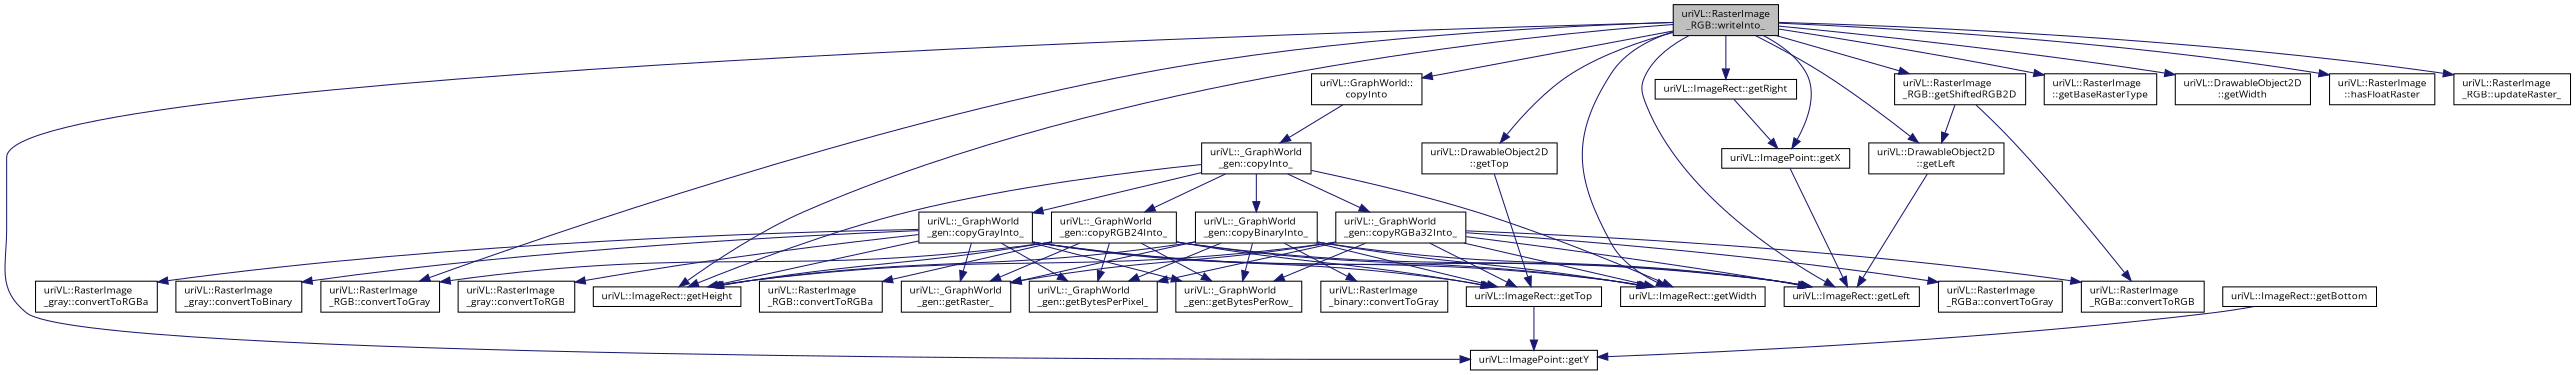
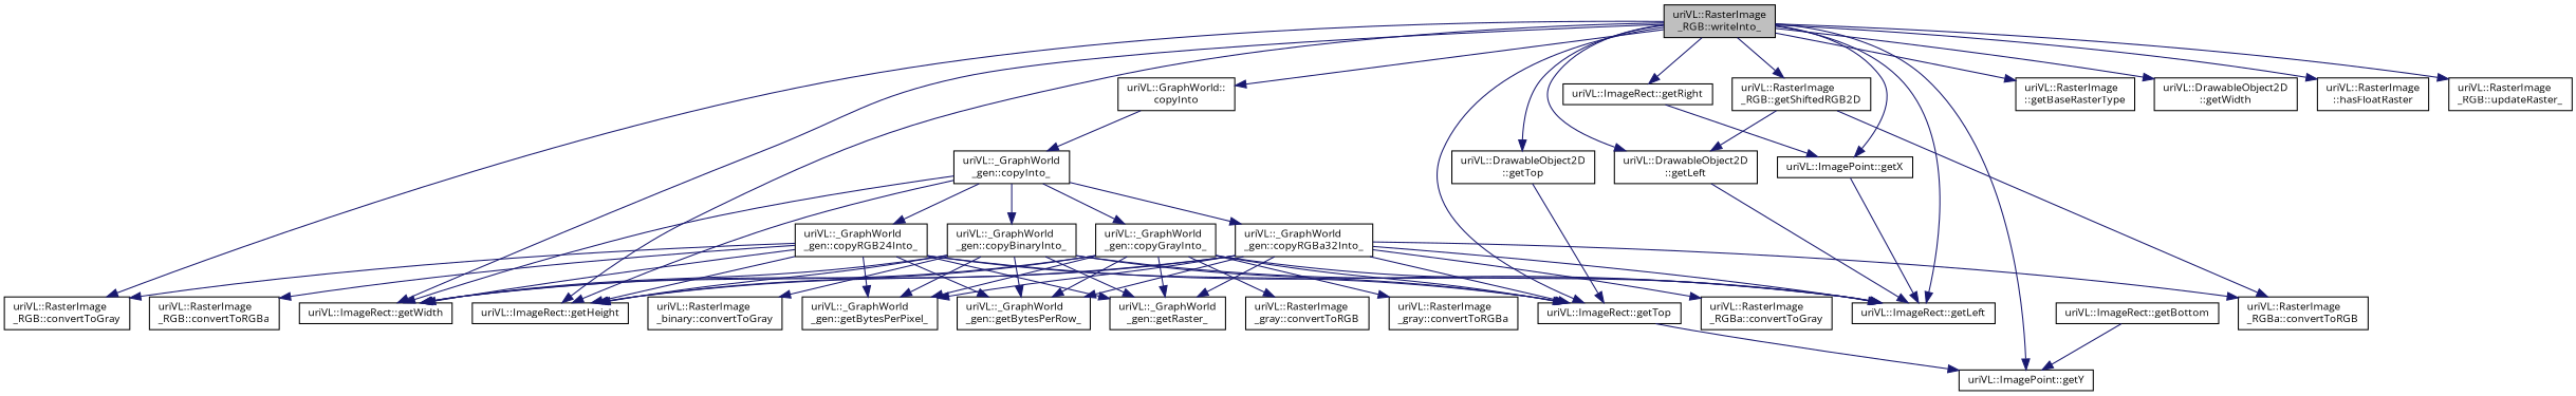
  digraph {
    fontname="Open Sans"
    rankdir=TB
    node [color=black fillcolor=white fontname="Open Sans" fontsize=10 shape=record style=filled]
    edge [color=midnightblue fontname="Open Sans" fontsize=10 labelfontname=Helvetica labelfontsize=10 style=solid]
    n1 [fillcolor=grey75 fontcolor=black height=0.2 label="uriVL::RasterImage\l_RGB::writeInto_" width=0.4]
    n2 [height=0.2 label="uriVL::RasterImage\l_RGB::convertToGray" width=0.4]
    n3 [height=0.2 label="uriVL::GraphWorld::\lcopyInto" width=0.4]
    n4 [height=0.2 label="uriVL::ImageRect::getHeight" width=0.4]
    n5 [height=0.2 label="uriVL::ImageRect::getLeft" width=0.4]
    n6 [height=0.2 label="uriVL::ImagePoint::getX" width=0.4]
    n7 [height=0.2 label="uriVL::ImageRect::getTop" width=0.4]
    n8 [height=0.2 label="uriVL::ImagePoint::getY" width=0.4]
    n9 [height=0.2 label="uriVL::ImageRect::getWidth" width=0.4]
    n10 [height=0.2 label="uriVL::RasterImage\l::getBaseRasterType" width=0.4]
    n11 [height=0.2 label="uriVL::DrawableObject2D\l::getLeft" width=0.4]
    n12 [height=0.2 label="uriVL::ImageRect::getRight" width=0.4]
    n13 [height=0.2 label="uriVL::RasterImage\l_RGB::getShiftedRGB2D" width=0.4]
    n14 [height=0.2 label="uriVL::DrawableObject2D\l::getTop" width=0.4]
    n15 [height=0.2 label="uriVL::DrawableObject2D\l::getWidth" width=0.4]
    n16 [height=0.2 label="uriVL::RasterImage\l::hasFloatRaster" width=0.4]
    n17 [height=0.2 label="uriVL::RasterImage\l_RGB::updateRaster_" width=0.4]
    n18 [height=0.2 label="uriVL::_GraphWorld\l_gen::copyInto_" width=0.4]
    n19 [height=0.2 label="uriVL::ImageRect::getBottom" width=0.4]
    n20 [height=0.2 label="uriVL::RasterImage\l_RGBa::convertToRGB" width=0.4]
    n21 [height=0.2 label="uriVL::_GraphWorld\l_gen::copyBinaryInto_" width=0.4]
    n22 [height=0.2 label="uriVL::_GraphWorld\l_gen::copyGrayInto_" width=0.4]
    n23 [height=0.2 label="uriVL::_GraphWorld\l_gen::copyRGB24Into_" width=0.4]
    n24 [height=0.2 label="uriVL::_GraphWorld\l_gen::copyRGBa32Into_" width=0.4]
    n25 [height=0.2 label="uriVL::RasterImage\l_binary::convertToGray" width=0.4]
    n26 [height=0.2 label="uriVL::_GraphWorld\l_gen::getBytesPerPixel_" width=0.4]
    n27 [height=0.2 label="uriVL::_GraphWorld\l_gen::getBytesPerRow_" width=0.4]
    n28 [height=0.2 label="uriVL::_GraphWorld\l_gen::getRaster_" width=0.4]
-   n29 [height=0.2 label="uriVL::RasterImage\l_gray::convertToBinary" width=0.4]
    n30 [height=0.2 label="uriVL::RasterImage\l_gray::convertToRGB" width=0.4]
    n31 [height=0.2 label="uriVL::RasterImage\l_gray::convertToRGBa" width=0.4]
    n32 [height=0.2 label="uriVL::RasterImage\l_RGB::convertToRGBa" width=0.4]
    n33 [height=0.2 label="uriVL::RasterImage\l_RGBa::convertToGray" width=0.4]
    n1 -> n2
    n1 -> n3
    n1 -> n4
    n1 -> n5
    n1 -> n6
+   n1 -> n7
    n1 -> n8
    n1 -> n9
    n1 -> n10
    n1 -> n11
    n1 -> n12
    n1 -> n13
    n1 -> n14
    n1 -> n15
    n1 -> n16
    n1 -> n17
    n3 -> n18
    n6 -> n5
    n7 -> n8
    n11 -> n5
    n12 -> n6
    n13 -> n11
    n13 -> n20
    n14 -> n7
    n18 -> n4
    n18 -> n9
    n18 -> n21
    n18 -> n22
    n18 -> n23
    n18 -> n24
    n19 -> n8
    n21 -> n4
    n21 -> n5
    n21 -> n7
    n21 -> n9
    n21 -> n25
    n21 -> n26
    n21 -> n27
    n21 -> n28
    n22 -> n4
    n22 -> n5
    n22 -> n7
    n22 -> n9
    n22 -> n26
    n22 -> n27
    n22 -> n28
-   n22 -> n29
    n22 -> n30
    n22 -> n31
    n23 -> n2
    n23 -> n4
    n23 -> n5
    n23 -> n7
    n23 -> n9
    n23 -> n26
    n23 -> n27
    n23 -> n28
    n23 -> n32
    n24 -> n4
    n24 -> n5
    n24 -> n7
    n24 -> n9
    n24 -> n20
    n24 -> n26
    n24 -> n27
    n24 -> n28
    n24 -> n33
  }
